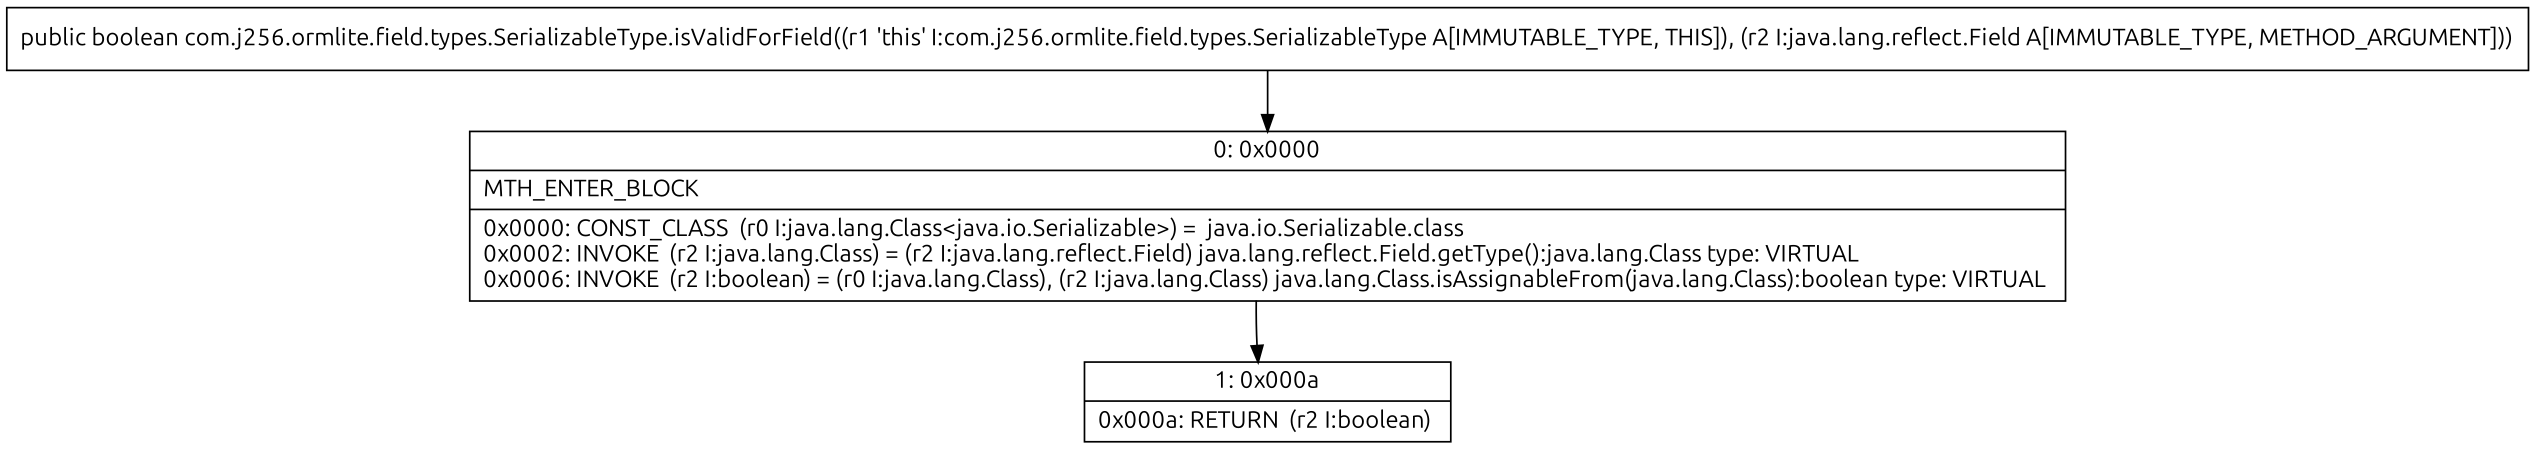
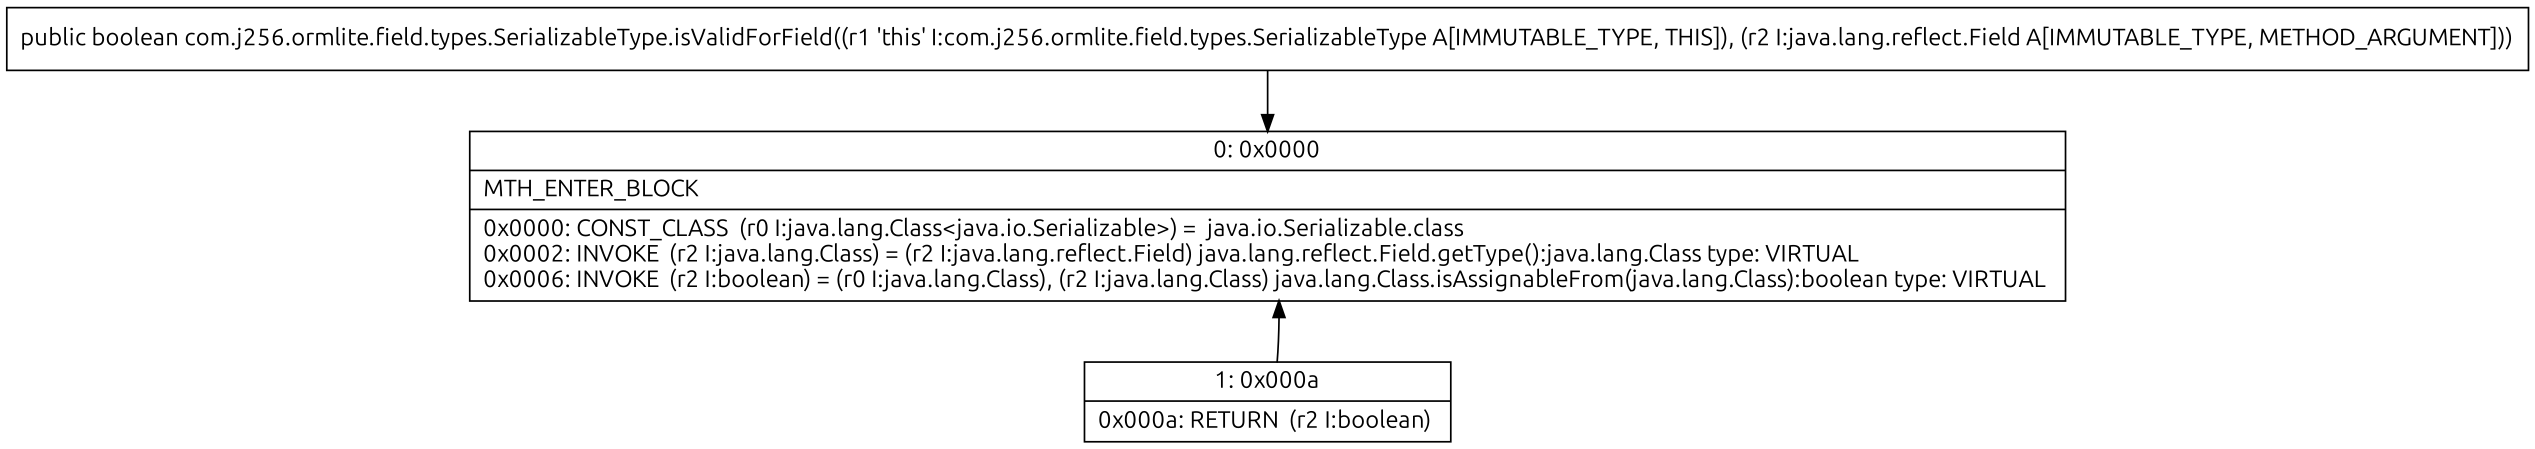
  digraph {
    fontname=Ubuntu
    node [shape=record fontname=Ubuntu]
    edge [fontname=Ubuntu]
    n1 [label="{0\:\ 0x0000|MTH_ENTER_BLOCK\l|0x0000: CONST_CLASS  (r0 I:java.lang.Class\<java.io.Serializable\>) =  java.io.Serializable.class \l0x0002: INVOKE  (r2 I:java.lang.Class) = (r2 I:java.lang.reflect.Field) java.lang.reflect.Field.getType():java.lang.Class type: VIRTUAL \l0x0006: INVOKE  (r2 I:boolean) = (r0 I:java.lang.Class), (r2 I:java.lang.Class) java.lang.Class.isAssignableFrom(java.lang.Class):boolean type: VIRTUAL \l}"]
    n2 [label="{1\:\ 0x000a|0x000a: RETURN  (r2 I:boolean) \l}"]
    n3 [label="{public boolean com.j256.ormlite.field.types.SerializableType.isValidForField((r1 'this' I:com.j256.ormlite.field.types.SerializableType A[IMMUTABLE_TYPE, THIS]), (r2 I:java.lang.reflect.Field A[IMMUTABLE_TYPE, METHOD_ARGUMENT])) }"]
-   n1 -> n2
+   n2 -> n1
    n3 -> n1
  }
